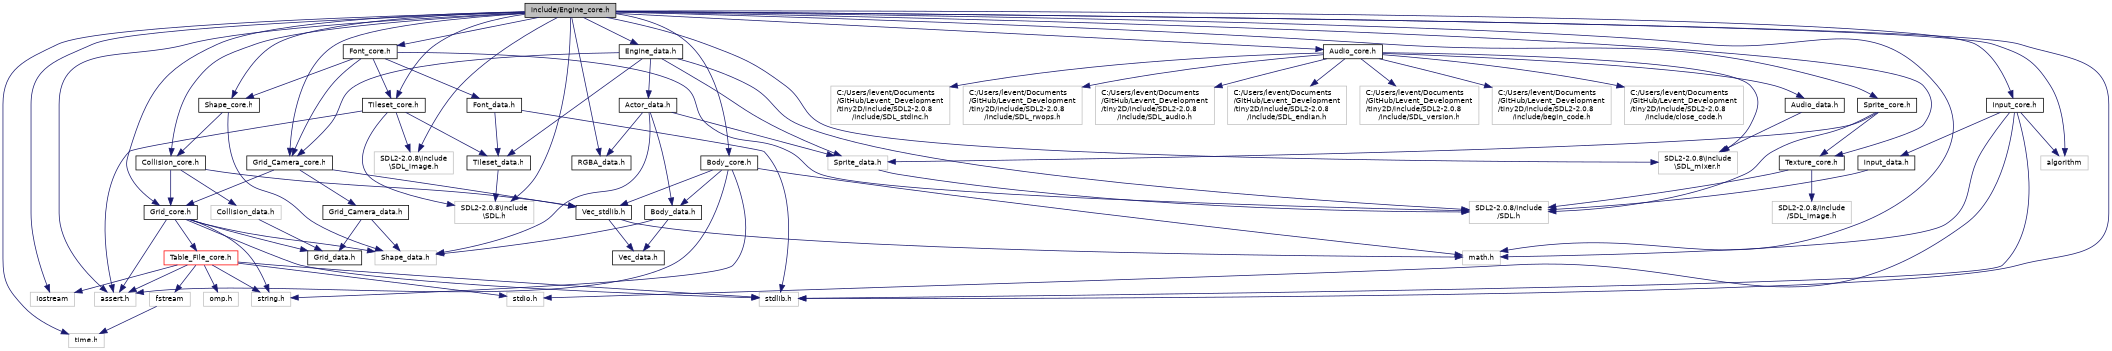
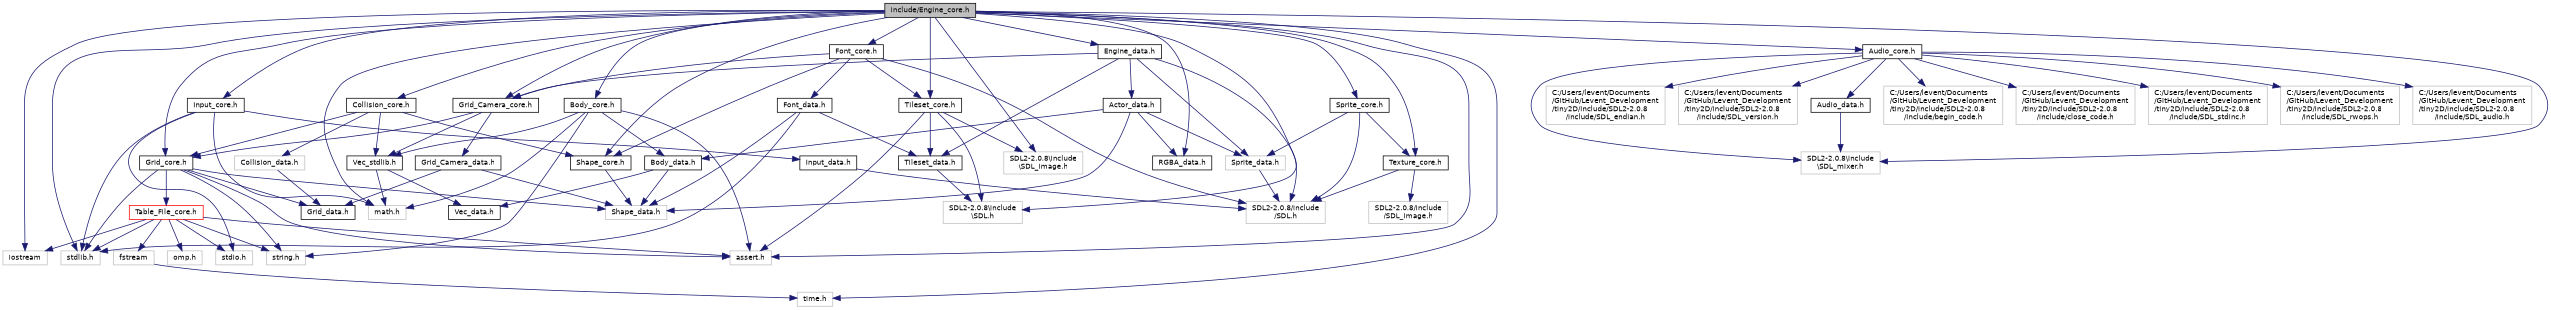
  digraph {
    node [color=grey75 fillcolor=white fontname=Helvetica fontsize=10 shape=record style=filled]
    edge [color=midnightblue fontname=Helvetica fontsize=10 labelfontname=Helvetica labelfontsize=10 style=solid]
    n1 [color=black fillcolor=grey75 fontcolor=black height=0.2 label="include/Engine_core.h" width=0.4]
    n2 [height=0.2 label=iostream width=0.4]
    n3 [height=0.2 label="assert.h" width=0.4]
    n4 [height=0.2 label="time.h" width=0.4]
    n5 [height=0.2 label="SDL2-2.0.8\\include\l\\SDL.h" width=0.4]
    n6 [height=0.2 label="SDL2-2.0.8\\include\l\\SDL_image.h" width=0.4]
    n7 [height=0.2 label="SDL2-2.0.8\\include\l\\SDL_mixer.h" width=0.4]
    n8 [color=black height=0.2 label="Engine_data.h" width=0.4]
    n9 [color=black height=0.2 label="Grid_Camera_core.h" width=0.4]
    n10 [height=0.2 label="math.h" width=0.4]
    n11 [color=black height=0.2 label="Grid_core.h" width=0.4]
    n12 [height=0.2 label="stdlib.h" width=0.4]
    n13 [color=black height=0.2 label="RGBA_data.h" width=0.4]
    n14 [color=black height=0.2 label="Audio_core.h" width=0.4]
    n15 [color=black height=0.2 label="Texture_core.h" width=0.4]
    n16 [color=black height=0.2 label="Shape_core.h" width=0.4]
    n17 [color=black height=0.2 label="Font_core.h" width=0.4]
    n18 [color=black height=0.2 label="Tileset_core.h" width=0.4]
    n19 [color=black height=0.2 label="Collision_core.h" width=0.4]
    n20 [color=black height=0.2 label="Input_core.h" width=0.4]
-   n21 [height=0.2 label=algorithm width=0.4]
    n22 [color=black height=0.2 label="Sprite_core.h" width=0.4]
    n23 [color=black height=0.2 label="Body_core.h" width=0.4]
    n24 [height=0.2 label="SDL2-2.0.8/include\l/SDL.h" width=0.4]
    n25 [color=black height=0.2 label="Tileset_data.h" width=0.4]
    n26 [height=0.2 label="Sprite_data.h" width=0.4]
    n27 [color=black height=0.2 label="Actor_data.h" width=0.4]
    n28 [color=black height=0.2 label="Vec_stdlib.h" width=0.4]
    n29 [color=black height=0.2 label="Grid_Camera_data.h" width=0.4]
    n30 [height=0.2 label="Shape_data.h" width=0.4]
    n31 [color=black height=0.2 label="Grid_data.h" width=0.4]
    n32 [height=0.2 label="string.h" width=0.4]
    n33 [color=red height=0.2 label="Table_File_core.h" width=0.4]
    n34 [height=0.2 label="C:/Users/levent/Documents\l/GitHub/Levent_Development\l/tiny2D/include/SDL2-2.0.8\l/include/SDL_stdinc.h" width=0.4]
    n35 [height=0.2 label="C:/Users/levent/Documents\l/GitHub/Levent_Development\l/tiny2D/include/SDL2-2.0.8\l/include/SDL_rwops.h" width=0.4]
    n36 [height=0.2 label="C:/Users/levent/Documents\l/GitHub/Levent_Development\l/tiny2D/include/SDL2-2.0.8\l/include/SDL_audio.h" width=0.4]
    n37 [height=0.2 label="C:/Users/levent/Documents\l/GitHub/Levent_Development\l/tiny2D/include/SDL2-2.0.8\l/include/SDL_endian.h" width=0.4]
    n38 [height=0.2 label="C:/Users/levent/Documents\l/GitHub/Levent_Development\l/tiny2D/include/SDL2-2.0.8\l/include/SDL_version.h" width=0.4]
    n39 [height=0.2 label="C:/Users/levent/Documents\l/GitHub/Levent_Development\l/tiny2D/include/SDL2-2.0.8\l/include/begin_code.h" width=0.4]
    n40 [height=0.2 label="C:/Users/levent/Documents\l/GitHub/Levent_Development\l/tiny2D/include/SDL2-2.0.8\l/include/close_code.h" width=0.4]
    n41 [color=black height=0.2 label="Audio_data.h" width=0.4]
    n42 [height=0.2 label="SDL2-2.0.8/include\l/SDL_image.h" width=0.4]
    n43 [color=black height=0.2 label="Font_data.h" width=0.4]
    n44 [height=0.2 label="Collision_data.h" width=0.4]
    n45 [height=0.2 label="stdio.h" width=0.4]
    n46 [color=black height=0.2 label="Input_data.h" width=0.4]
    n47 [color=black height=0.2 label="Body_data.h" width=0.4]
    n48 [color=black height=0.2 label="Vec_data.h" width=0.4]
    n49 [height=0.2 label="omp.h" width=0.4]
    n50 [height=0.2 label=fstream width=0.4]
    n1 -> n2
    n1 -> n3
    n1 -> n4
    n1 -> n5
    n1 -> n6
    n1 -> n7
    n1 -> n8
    n1 -> n9
    n1 -> n10
    n1 -> n11
    n1 -> n12
    n1 -> n13
    n1 -> n14
    n1 -> n15
    n1 -> n16
    n1 -> n17
    n1 -> n18
    n1 -> n19
    n1 -> n20
-   n1 -> n21
    n1 -> n22
    n1 -> n23
    n8 -> n9
    n8 -> n24
    n8 -> n25
    n8 -> n26
    n8 -> n27
    n9 -> n11
    n9 -> n28
    n9 -> n29
    n11 -> n3
    n11 -> n12
    n11 -> n30
    n11 -> n31
    n11 -> n32
    n11 -> n33
    n14 -> n7
    n14 -> n34
    n14 -> n35
    n14 -> n36
    n14 -> n37
    n14 -> n38
    n14 -> n39
    n14 -> n40
    n14 -> n41
    n15 -> n24
    n15 -> n42
    n16 -> n30
    n17 -> n9
    n17 -> n16
    n17 -> n18
    n17 -> n24
    n17 -> n43
    n18 -> n3
    n18 -> n5
    n18 -> n6
    n18 -> n25
    n19 -> n11
-   n16 -> n19
+   n19 -> n16
    n19 -> n28
    n19 -> n44
    n20 -> n10
    n20 -> n12
-   n20 -> n21
    n20 -> n45
    n20 -> n46
    n22 -> n15
    n22 -> n24
    n22 -> n26
    n23 -> n3
    n23 -> n10
    n23 -> n28
    n23 -> n32
    n23 -> n47
    n25 -> n5
    n26 -> n24
    n27 -> n13
    n27 -> n26
    n27 -> n30
    n27 -> n47
    n28 -> n10
    n28 -> n48
    n29 -> n30
    n29 -> n31
    n33 -> n2
    n33 -> n3
    n33 -> n12
    n33 -> n32
    n33 -> n45
    n33 -> n49
    n33 -> n50
    n41 -> n7
    n43 -> n12
    n43 -> n25
+   n43 -> n30
    n44 -> n31
    n46 -> n24
    n47 -> n30
    n47 -> n48
    n50 -> n4
  }
